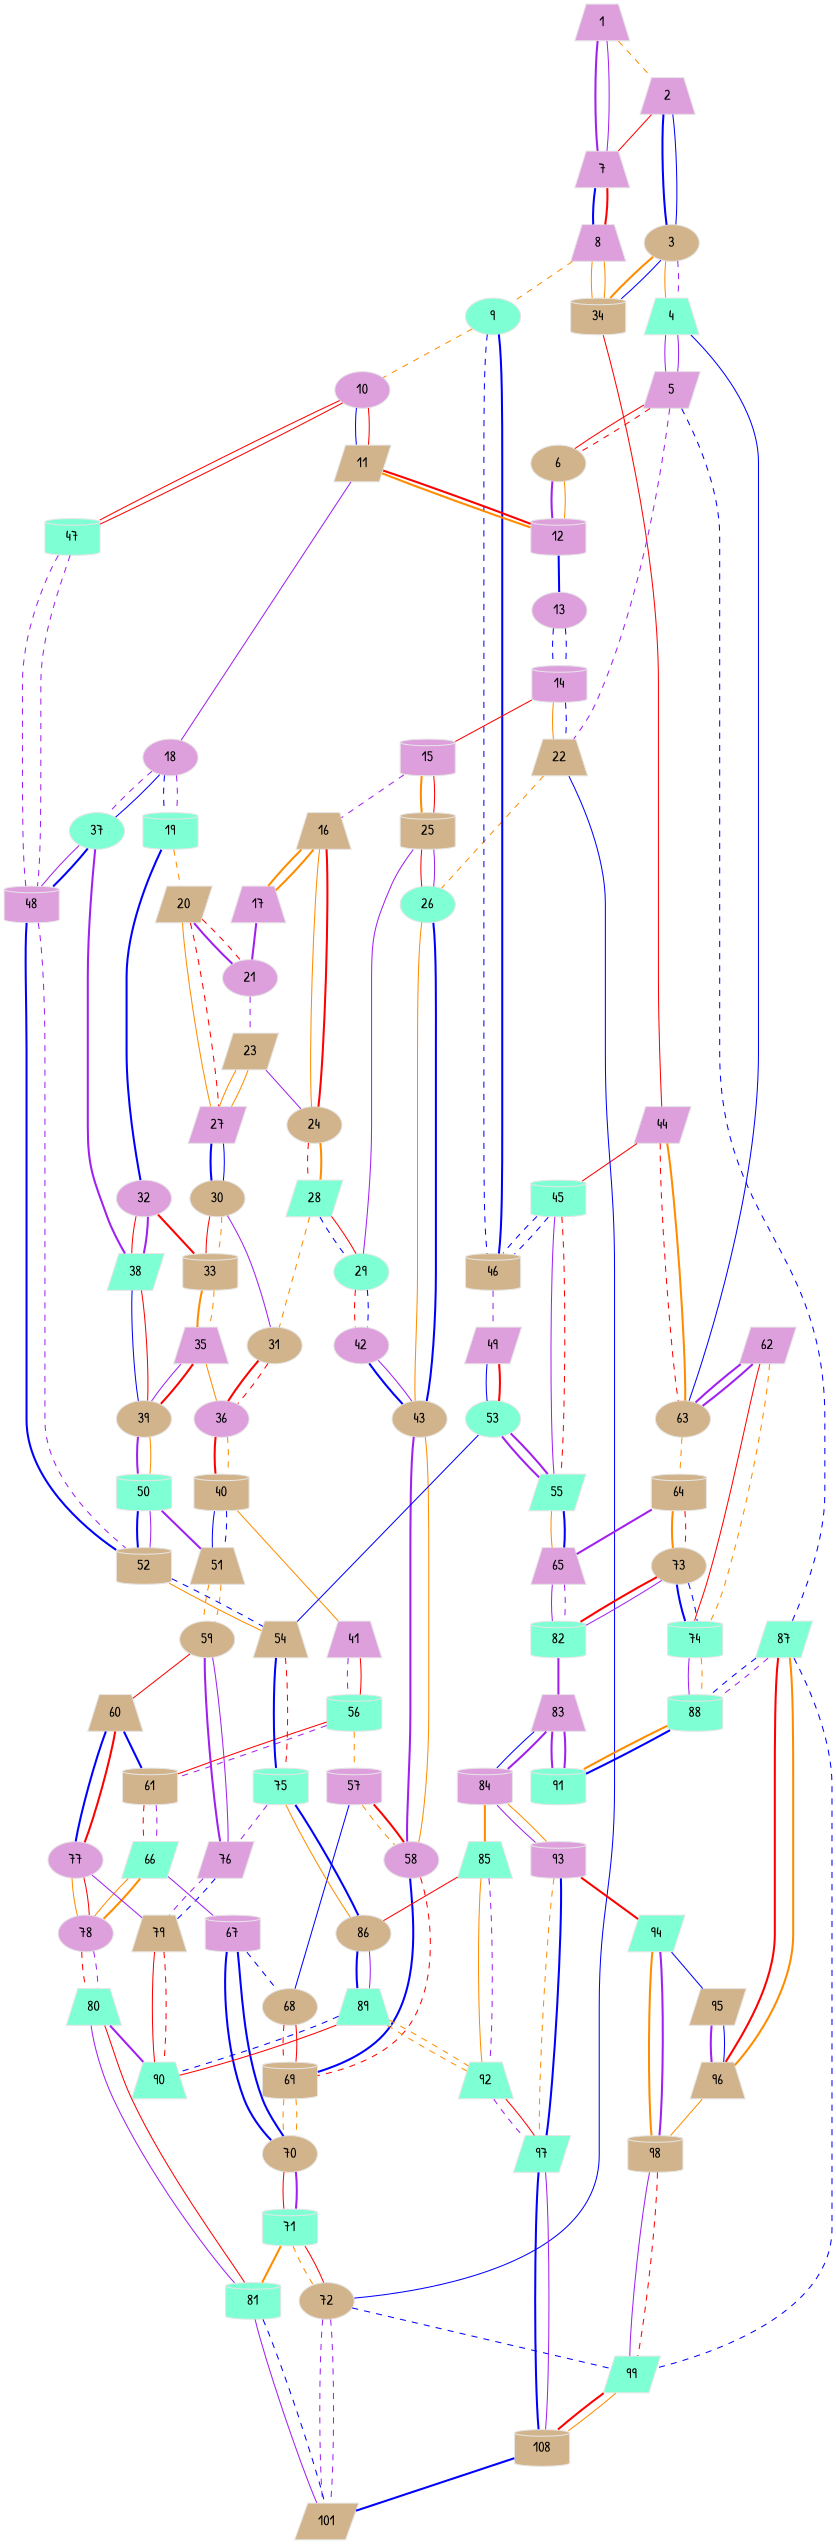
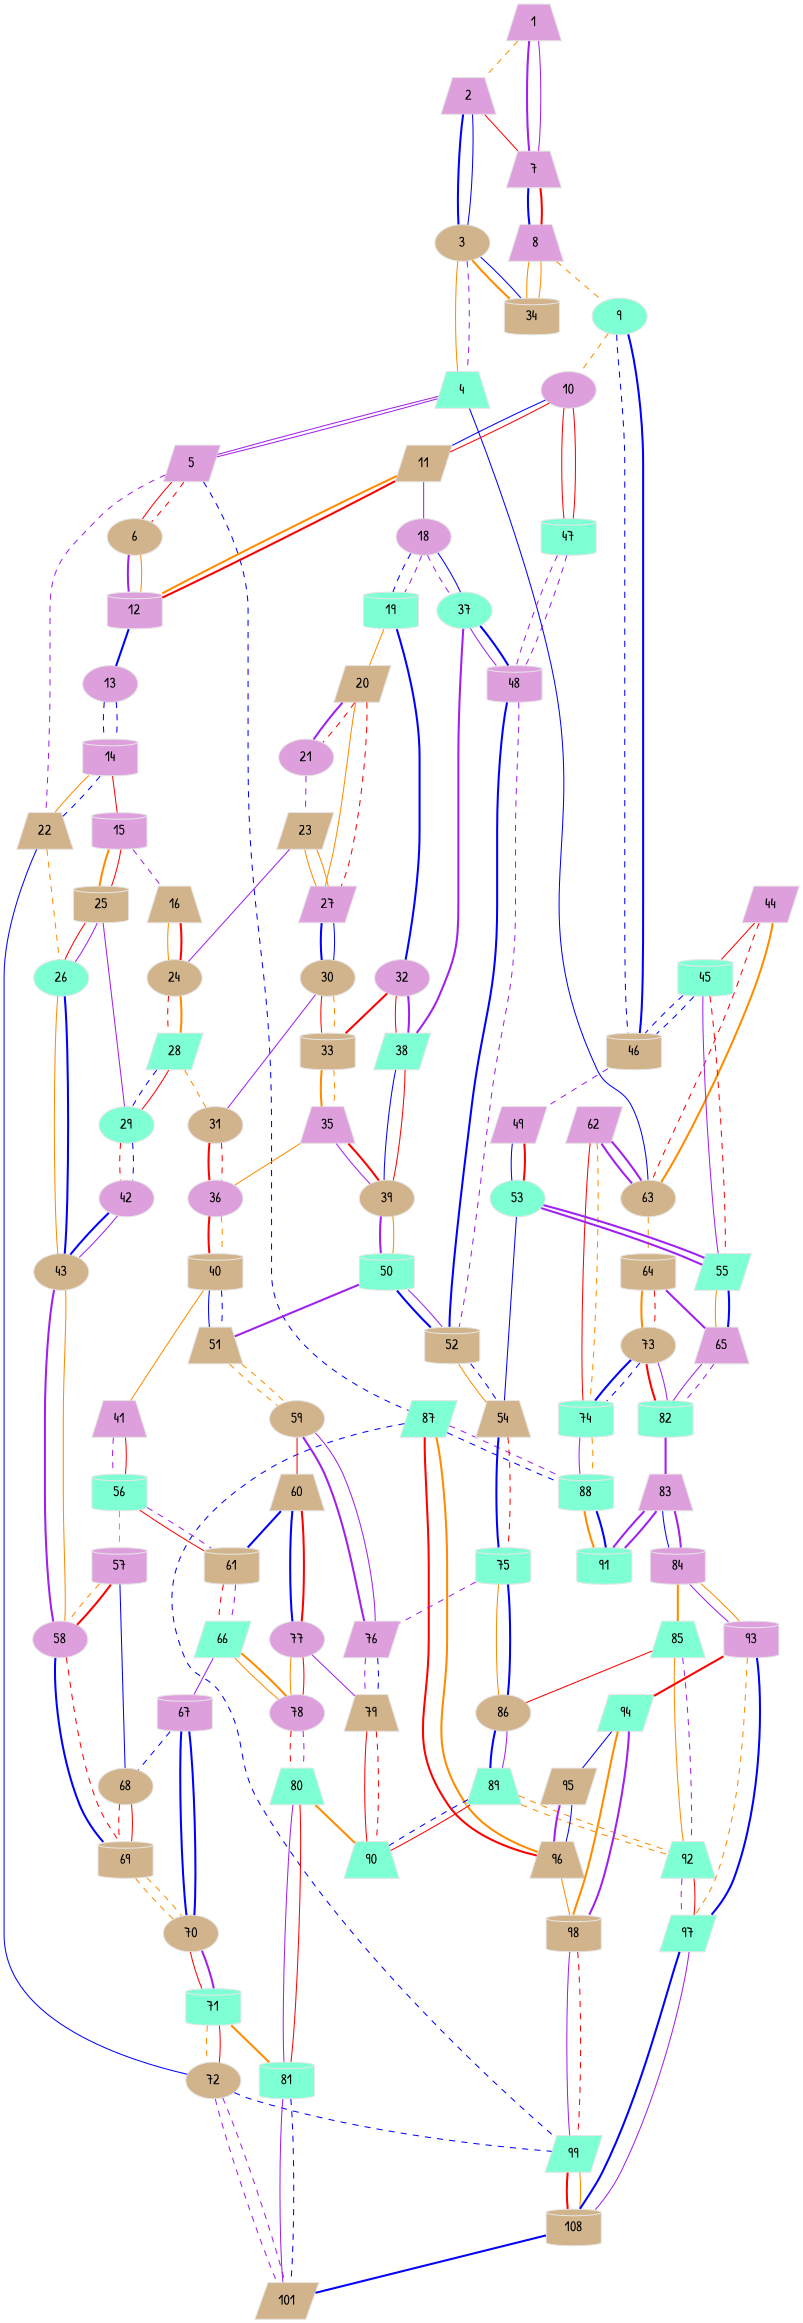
  graph {
    fontname="Patrick Hand"
    node [color=gray90 fillcolor=tan fontname="Patrick Hand" shape=cylinder style=filled]
    edge [color=purple fontname="Patrick Hand" style=solid]
    1 [fillcolor=plum shape=trapezium]
    2 [fillcolor=plum shape=trapezium]
    7 [fillcolor=plum shape=trapezium]
    3 [shape=ellipse]
    8 [fillcolor=plum shape=trapezium]
    4 [fillcolor=aquamarine shape=trapezium]
    34
    5 [fillcolor=plum shape=parallelogram]
    63 [shape=ellipse]
    44 [fillcolor=plum shape=parallelogram]
    6 [shape=ellipse]
    22 [shape=trapezium]
    87 [fillcolor=aquamarine shape=parallelogram]
    62 [fillcolor=plum shape=parallelogram]
    74 [fillcolor=aquamarine]
    12 [fillcolor=plum]
    26 [fillcolor=aquamarine shape=ellipse]
    72 [shape=ellipse]
    99 [fillcolor=aquamarine shape=parallelogram]
    88 [fillcolor=aquamarine]
    96 [shape=trapezium]
    13 [fillcolor=plum shape=ellipse]
    9 [fillcolor=aquamarine shape=ellipse]
    10 [fillcolor=plum shape=ellipse]
    46
    11 [shape=parallelogram]
    47 [fillcolor=aquamarine]
    49 [fillcolor=plum shape=parallelogram]
    18 [fillcolor=plum shape=ellipse]
    48 [fillcolor=plum]
    19 [fillcolor=aquamarine]
    37 [fillcolor=aquamarine shape=ellipse]
    14 [fillcolor=plum]
    15 [fillcolor=plum]
    16 [shape=trapezium]
    25
-   17 [fillcolor=plum shape=trapezium]
    24 [shape=ellipse]
    29 [fillcolor=aquamarine shape=ellipse]
    21 [fillcolor=plum shape=ellipse]
    28 [fillcolor=aquamarine shape=parallelogram]
    23 [shape=parallelogram]
    20 [shape=parallelogram]
    32 [fillcolor=plum shape=ellipse]
    38 [fillcolor=aquamarine shape=parallelogram]
    27 [fillcolor=plum shape=parallelogram]
    33
    30 [shape=ellipse]
    43 [shape=ellipse]
    101 [shape=parallelogram]
    31 [shape=ellipse]
    42 [fillcolor=plum shape=ellipse]
    58 [fillcolor=plum shape=ellipse]
    36 [fillcolor=plum shape=ellipse]
    35 [fillcolor=plum shape=trapezium]
    40
    39 [shape=ellipse]
    45 [fillcolor=aquamarine]
    50 [fillcolor=aquamarine]
    41 [fillcolor=plum shape=trapezium]
    51 [shape=trapezium]
    52
    56 [fillcolor=aquamarine]
    59 [shape=ellipse]
    57 [fillcolor=plum]
    61
    69
    55 [fillcolor=aquamarine shape=parallelogram]
    64
    65 [fillcolor=plum shape=trapezium]
    53 [fillcolor=aquamarine shape=ellipse]
    54 [shape=trapezium]
    60 [shape=trapezium]
    76 [fillcolor=plum shape=parallelogram]
    75 [fillcolor=aquamarine]
    86 [shape=ellipse]
    82 [fillcolor=aquamarine]
    68 [shape=ellipse]
    66 [fillcolor=aquamarine shape=parallelogram]
    70 [shape=ellipse]
    77 [fillcolor=plum shape=ellipse]
    79 [shape=trapezium]
    78 [fillcolor=plum shape=ellipse]
    67 [fillcolor=plum]
    73 [shape=ellipse]
    83 [fillcolor=plum shape=trapezium]
    80 [fillcolor=aquamarine shape=trapezium]
    71 [fillcolor=aquamarine]
    81 [fillcolor=aquamarine]
    n90 [label=108]
    91 [fillcolor=aquamarine]
    89 [fillcolor=aquamarine shape=trapezium]
    90 [fillcolor=aquamarine shape=trapezium]
    84 [fillcolor=plum]
    85 [fillcolor=aquamarine shape=trapezium]
    93 [fillcolor=plum]
    92 [fillcolor=aquamarine shape=trapezium]
    97 [fillcolor=aquamarine shape=parallelogram]
    94 [fillcolor=aquamarine shape=parallelogram]
    98
    95 [shape=parallelogram]
    1 -- 2 [color=darkorange style=dashed]
    1 -- 7 [style=bold]
    1 -- 7
    2 -- 7 [color=red]
    2 -- 3 [color=blue style=bold]
    2 -- 3 [color=blue]
    7 -- 8 [color=blue style=bold]
    7 -- 8 [color=red style=bold]
    3 -- 4 [color=darkorange]
    3 -- 4 [style=dashed]
    3 -- 34 [color=darkorange style=bold]
    3 -- 34 [color=blue]
    8 -- 34 [color=darkorange]
    8 -- 34 [color=darkorange]
    8 -- 9 [color=darkorange style=dashed]
    4 -- 5
    4 -- 5
    4 -- 63 [color=blue]
-   34 -- 44 [color=red]
    5 -- 6 [color=red]
    5 -- 6 [color=red style=dashed]
    5 -- 22 [style=dashed]
    5 -- 87 [color=blue style=dashed]
    63 -- 64 [color=darkorange style=dashed]
    44 -- 63 [color=red style=dashed]
    44 -- 63 [color=darkorange style=bold]
    44 -- 45 [color=red]
    6 -- 12 [style=bold]
    6 -- 12 [color=darkorange]
    22 -- 26 [color=darkorange style=dashed]
    22 -- 72 [color=blue]
    87 -- 99 [color=blue style=dashed]
    87 -- 88 [color=blue style=dashed]
    87 -- 88 [style=dashed]
    87 -- 96 [color=red style=bold]
    87 -- 96 [color=darkorange style=bold]
    62 -- 63 [style=bold]
    62 -- 63 [style=bold]
    62 -- 74 [color=red]
    62 -- 74 [color=darkorange style=dashed]
    74 -- 88
    74 -- 88 [color=darkorange style=dashed]
    12 -- 13 [color=blue style=bold]
    26 -- 43 [color=darkorange]
    26 -- 43 [color=blue style=bold]
    72 -- 99 [color=blue style=dashed]
    72 -- 101 [style=dashed]
    72 -- 101 [style=dashed]
    99 -- n90 [color=red style=bold]
    99 -- n90 [color=darkorange]
    88 -- 91 [color=darkorange style=bold]
    88 -- 91 [color=blue style=bold]
    96 -- 98 [color=darkorange]
    13 -- 14 [color=blue style=dashed]
    13 -- 14 [color=blue style=dashed]
    9 -- 10 [color=darkorange style=dashed]
    9 -- 46 [color=blue style=dashed]
    9 -- 46 [color=blue style=bold]
    10 -- 11 [color=blue]
    10 -- 11 [color=red]
    10 -- 47 [color=red]
    10 -- 47 [color=red]
    46 -- 49 [style=dashed]
    11 -- 12 [color=darkorange style=bold]
    11 -- 12 [color=red style=bold]
    11 -- 18
    47 -- 48 [style=dashed]
    47 -- 48 [style=dashed]
    49 -- 53 [color=blue]
    49 -- 53 [color=red style=bold]
    18 -- 19 [color=blue style=dashed]
    18 -- 19 [style=dashed]
    18 -- 37 [style=dashed]
    18 -- 37 [color=blue]
    48 -- 52 [color=blue style=bold]
    48 -- 52 [style=dashed]
-   19 -- 20 [color=darkorange style=dashed]
+   19 -- 20 [color=darkorange]
    19 -- 32 [color=blue style=bold]
    37 -- 48
    37 -- 48 [color=blue style=bold]
    37 -- 38 [style=bold]
    14 -- 22 [color=darkorange]
    14 -- 22 [color=blue style=dashed]
    14 -- 15 [color=red]
    15 -- 16 [style=dashed]
    15 -- 25 [color=darkorange style=bold]
    15 -- 25 [color=red]
-   16 -- 17 [color=darkorange style=bold]
-   16 -- 17 [color=darkorange style=bold]
    16 -- 24 [color=darkorange]
    16 -- 24 [color=red style=bold]
    25 -- 26 [color=red]
    25 -- 26
    25 -- 29
-   17 -- 21 [style=bold]
    24 -- 28 [color=red style=dashed]
    24 -- 28 [color=darkorange style=bold]
    29 -- 42 [color=red style=dashed]
    29 -- 42 [color=blue style=dashed]
    21 -- 23 [style=dashed]
    28 -- 29 [color=blue style=dashed]
    28 -- 29 [color=red]
    28 -- 31 [color=darkorange style=dashed]
    23 -- 24
    23 -- 27 [color=darkorange]
    23 -- 27 [color=darkorange]
    20 -- 21 [style=bold]
    20 -- 21 [color=red style=dashed]
    20 -- 27 [color=darkorange]
    20 -- 27 [color=red style=dashed]
    32 -- 38 [color=red]
    32 -- 38 [style=bold]
    32 -- 33 [color=red style=bold]
    38 -- 39 [color=blue]
    38 -- 39 [color=red]
    27 -- 30 [color=blue style=bold]
    27 -- 30 [color=blue]
    33 -- 35 [color=darkorange style=bold]
    33 -- 35 [color=darkorange style=dashed]
    30 -- 33 [color=red]
    30 -- 33 [color=darkorange style=dashed]
    30 -- 31
    43 -- 58 [style=bold]
    43 -- 58 [color=darkorange]
    31 -- 36 [color=red style=bold]
    31 -- 36 [color=red style=dashed]
    42 -- 43 [color=blue style=bold]
    42 -- 43
    58 -- 69 [color=blue style=bold]
    58 -- 69 [color=red style=dashed]
    36 -- 40 [color=red style=bold]
    36 -- 40 [color=darkorange style=dashed]
    35 -- 36 [color=darkorange]
    35 -- 39
    35 -- 39 [color=red style=bold]
    40 -- 41 [color=darkorange]
    40 -- 51 [color=blue]
    40 -- 51 [color=blue style=dashed]
    39 -- 50 [style=bold]
    39 -- 50 [color=darkorange]
    45 -- 46 [color=blue style=dashed]
    45 -- 46 [color=blue style=dashed]
    45 -- 55
    45 -- 55 [color=red style=dashed]
    50 -- 51 [style=bold]
    50 -- 52 [color=blue style=bold]
    50 -- 52
    41 -- 56 [style=dashed]
    41 -- 56 [color=red]
    51 -- 59 [color=darkorange style=dashed]
    51 -- 59 [color=darkorange style=dashed]
    52 -- 54 [color=darkorange]
    52 -- 54 [color=blue style=dashed]
    56 -- 57 [color=darkorange style=dashed]
    56 -- 61 [color=red]
    56 -- 61 [style=dashed]
    59 -- 60 [color=red]
    59 -- 76 [style=bold]
    59 -- 76
    57 -- 58 [color=darkorange style=dashed]
    57 -- 58 [color=red style=bold]
    57 -- 68 [color=blue]
    61 -- 66 [color=red style=dashed]
    61 -- 66 [style=dashed]
    69 -- 70 [color=darkorange style=dashed]
    69 -- 70 [color=darkorange style=dashed]
    55 -- 65 [color=darkorange]
    55 -- 65 [color=blue style=bold]
    64 -- 65 [style=bold]
    64 -- 73 [color=darkorange style=bold]
    64 -- 73 [color=red style=dashed]
    65 -- 82
    65 -- 82 [style=dashed]
    53 -- 55 [style=bold]
    53 -- 55 [style=bold]
    53 -- 54 [color=blue]
    54 -- 75 [color=blue style=bold]
    54 -- 75 [color=red style=dashed]
    60 -- 61 [color=blue style=bold]
    60 -- 77 [color=blue style=bold]
    60 -- 77 [color=red style=bold]
    76 -- 79 [style=dashed]
    76 -- 79 [color=blue style=dashed]
    75 -- 76 [style=dashed]
    75 -- 86 [color=darkorange]
    75 -- 86 [color=blue style=bold]
    86 -- 89 [color=blue style=bold]
    86 -- 89
    82 -- 83 [style=bold]
    68 -- 69 [color=red style=dashed]
    68 -- 69 [color=red]
    66 -- 78 [color=darkorange]
    66 -- 78 [color=darkorange style=bold]
    66 -- 67
    70 -- 71 [color=red]
    70 -- 71 [style=bold]
    77 -- 79
    77 -- 78 [color=darkorange]
    77 -- 78 [color=red]
    79 -- 90 [color=red]
    79 -- 90 [color=red style=dashed]
    78 -- 80 [color=red style=dashed]
    78 -- 80 [style=dashed]
    67 -- 68 [color=blue style=dashed]
    67 -- 70 [color=blue style=bold]
    67 -- 70 [color=blue style=bold]
    73 -- 74 [color=blue style=bold]
    73 -- 74 [color=blue style=dashed]
    73 -- 82 [color=red style=bold]
    73 -- 82
    83 -- 91 [style=bold]
    83 -- 91 [style=bold]
    83 -- 84 [color=blue]
    83 -- 84 [style=bold]
    80 -- 81
    80 -- 81 [color=red]
-   80 -- 90 [style=bold]
+   80 -- 90 [color=darkorange style=bold]
    71 -- 72 [color=darkorange style=dashed]
    71 -- 72 [color=red]
    71 -- 81 [color=darkorange style=bold]
    81 -- 101
    81 -- 101 [color=blue style=dashed]
    n90 -- 101 [color=blue style=bold]
    89 -- 90 [color=blue style=dashed]
    89 -- 90 [color=red]
    89 -- 92 [color=darkorange style=dashed]
    89 -- 92 [color=darkorange style=dashed]
    84 -- 85 [color=darkorange style=bold]
    84 -- 93
    84 -- 93 [color=darkorange]
    85 -- 86 [color=red]
    85 -- 92 [color=darkorange]
    85 -- 92 [style=dashed]
    93 -- 97 [color=darkorange style=dashed]
    93 -- 97 [color=blue style=bold]
    93 -- 94 [color=red style=bold]
    92 -- 97 [style=dashed]
    92 -- 97 [color=red]
    97 -- n90 [color=blue style=bold]
    97 -- n90
    94 -- 98 [color=darkorange style=bold]
    94 -- 98 [style=bold]
    94 -- 95 [color=blue]
    98 -- 99
    98 -- 99 [color=red style=dashed]
    95 -- 96 [style=bold]
    95 -- 96 [color=blue]
  }
